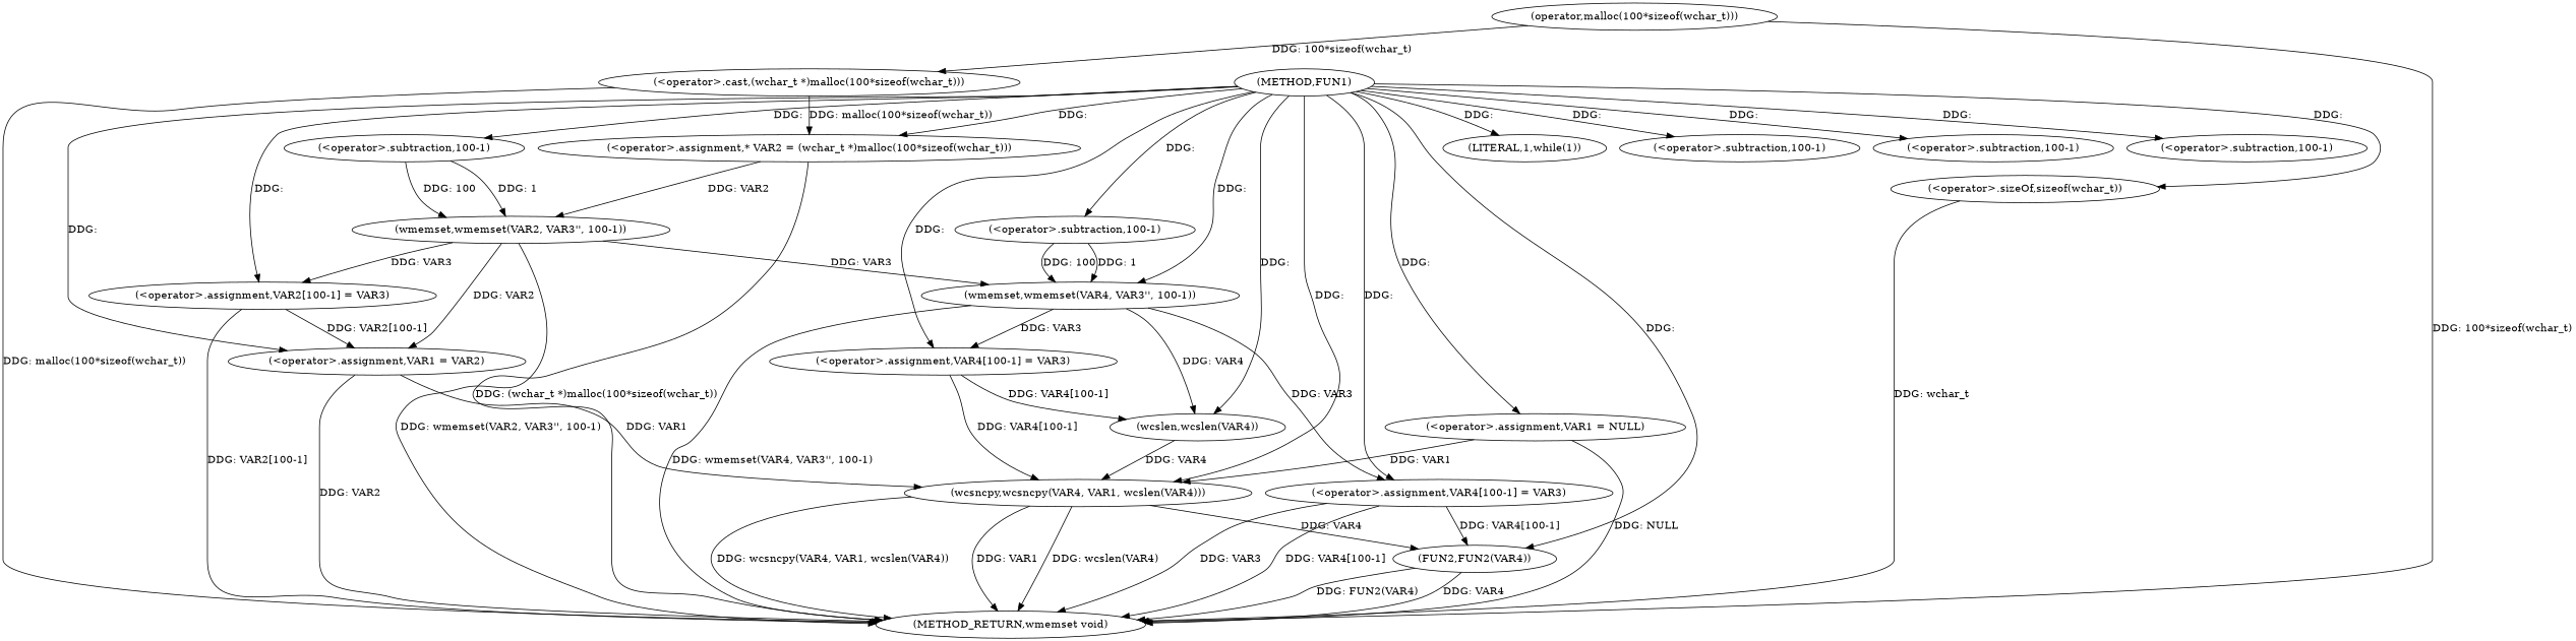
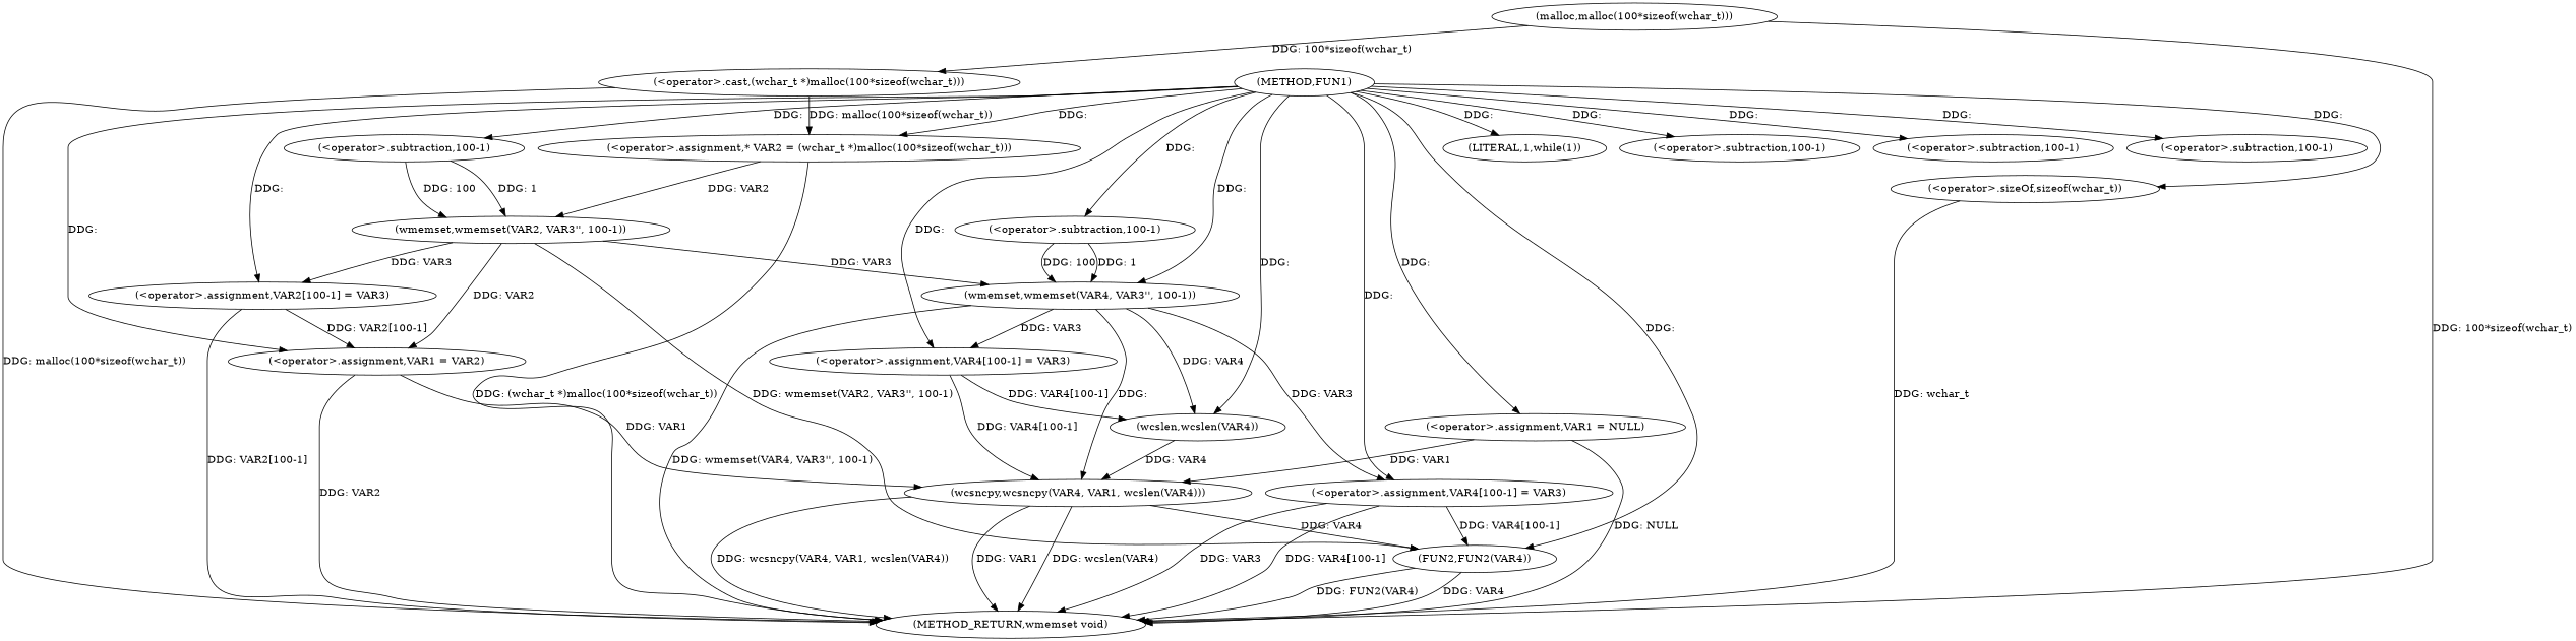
  digraph {
    n1 [label="(METHOD,FUN1)"]
    n2 [label="(<operator>.assignment,VAR1 = NULL)"]
    n3 [label="(LITERAL,1,while(1))"]
    n4 [label="(<operator>.assignment,* VAR2 = (wchar_t *)malloc(100*sizeof(wchar_t)))"]
    n5 [label="(<operator>.sizeOf,sizeof(wchar_t))"]
    n6 [label="(<operator>.subtraction,100-1)"]
    n7 [label="(<operator>.assignment,VAR2[100-1] = VAR3)"]
    n8 [label="(<operator>.subtraction,100-1)"]
    n9 [label="(<operator>.assignment,VAR1 = VAR2)"]
    n10 [label="(wmemset,wmemset(VAR4, VAR3'', 100-1))"]
    n11 [label="(<operator>.subtraction,100-1)"]
    n12 [label="(<operator>.assignment,VAR4[100-1] = VAR3)"]
    n13 [label="(<operator>.subtraction,100-1)"]
    n14 [label="(wcsncpy,wcsncpy(VAR4, VAR1, wcslen(VAR4)))"]
    n15 [label="(wcslen,wcslen(VAR4))"]
    n16 [label="(<operator>.assignment,VAR4[100-1] = VAR3)"]
    n17 [label="(<operator>.subtraction,100-1)"]
    n18 [label="(FUN2,FUN2(VAR4))"]
    n19 [label="(METHOD_RETURN,wmemset void)"]
    n20 [label="(wmemset,wmemset(VAR2, VAR3'', 100-1))"]
    n21 [label="(<operator>.cast,(wchar_t *)malloc(100*sizeof(wchar_t)))"]
-   n22 [label="(operator,malloc(100*sizeof(wchar_t)))"]
+   n22 [label="(malloc,malloc(100*sizeof(wchar_t)))"]
    n1 -> n2 [label="DDG: "]
    n1 -> n3 [label="DDG: "]
    n1 -> n4 [label="DDG: "]
    n1 -> n5 [label="DDG: "]
    n1 -> n6 [label="DDG: "]
    n1 -> n7 [label="DDG: "]
    n1 -> n8 [label="DDG: "]
    n1 -> n9 [label="DDG: "]
    n1 -> n10 [label="DDG: "]
    n1 -> n11 [label="DDG: "]
    n1 -> n12 [label="DDG: "]
    n1 -> n13 [label="DDG: "]
-   n1 -> n14 [label="DDG: "]
+   n10 -> n14 [label="DDG: "]
    n1 -> n15 [label="DDG: "]
    n1 -> n16 [label="DDG: "]
    n1 -> n17 [label="DDG: "]
    n1 -> n18 [label="DDG: "]
    n2 -> n14 [label="DDG: VAR1"]
    n2 -> n19 [label="DDG: NULL"]
    n4 -> n19 [label="DDG: (wchar_t *)malloc(100*sizeof(wchar_t))"]
    n4 -> n20 [label="DDG: VAR2"]
    n5 -> n19 [label="DDG: wchar_t"]
    n6 -> n20 [label="DDG: 100"]
    n6 -> n20 [label="DDG: 1"]
    n7 -> n9 [label="DDG: VAR2[100-1]"]
    n7 -> n19 [label="DDG: VAR2[100-1]"]
    n9 -> n14 [label="DDG: VAR1"]
    n9 -> n19 [label="DDG: VAR2"]
    n10 -> n12 [label="DDG: VAR3"]
    n10 -> n15 [label="DDG: VAR4"]
    n10 -> n16 [label="DDG: VAR3"]
    n10 -> n19 [label="DDG: wmemset(VAR4, VAR3'', 100-1)"]
    n11 -> n10 [label="DDG: 100"]
    n11 -> n10 [label="DDG: 1"]
    n12 -> n14 [label="DDG: VAR4[100-1]"]
    n12 -> n15 [label="DDG: VAR4[100-1]"]
    n14 -> n18 [label="DDG: VAR4"]
    n14 -> n19 [label="DDG: wcsncpy(VAR4, VAR1, wcslen(VAR4))"]
    n14 -> n19 [label="DDG: VAR1"]
    n14 -> n19 [label="DDG: wcslen(VAR4)"]
    n15 -> n14 [label="DDG: VAR4"]
    n16 -> n18 [label="DDG: VAR4[100-1]"]
    n16 -> n19 [label="DDG: VAR3"]
    n16 -> n19 [label="DDG: VAR4[100-1]"]
    n18 -> n19 [label="DDG: VAR4"]
    n18 -> n19 [label="DDG: FUN2(VAR4)"]
    n20 -> n7 [label="DDG: VAR3"]
    n20 -> n9 [label="DDG: VAR2"]
    n20 -> n10 [label="DDG: VAR3"]
-   n20 -> n19 [label="DDG: wmemset(VAR2, VAR3'', 100-1)"]
+   n20 -> n18 [label="DDG: wmemset(VAR2, VAR3'', 100-1)"]
    n21 -> n4 [label="DDG: malloc(100*sizeof(wchar_t))"]
    n21 -> n19 [label="DDG: malloc(100*sizeof(wchar_t))"]
    n22 -> n19 [label="DDG: 100*sizeof(wchar_t)"]
    n22 -> n21 [label="DDG: 100*sizeof(wchar_t)"]
  }
